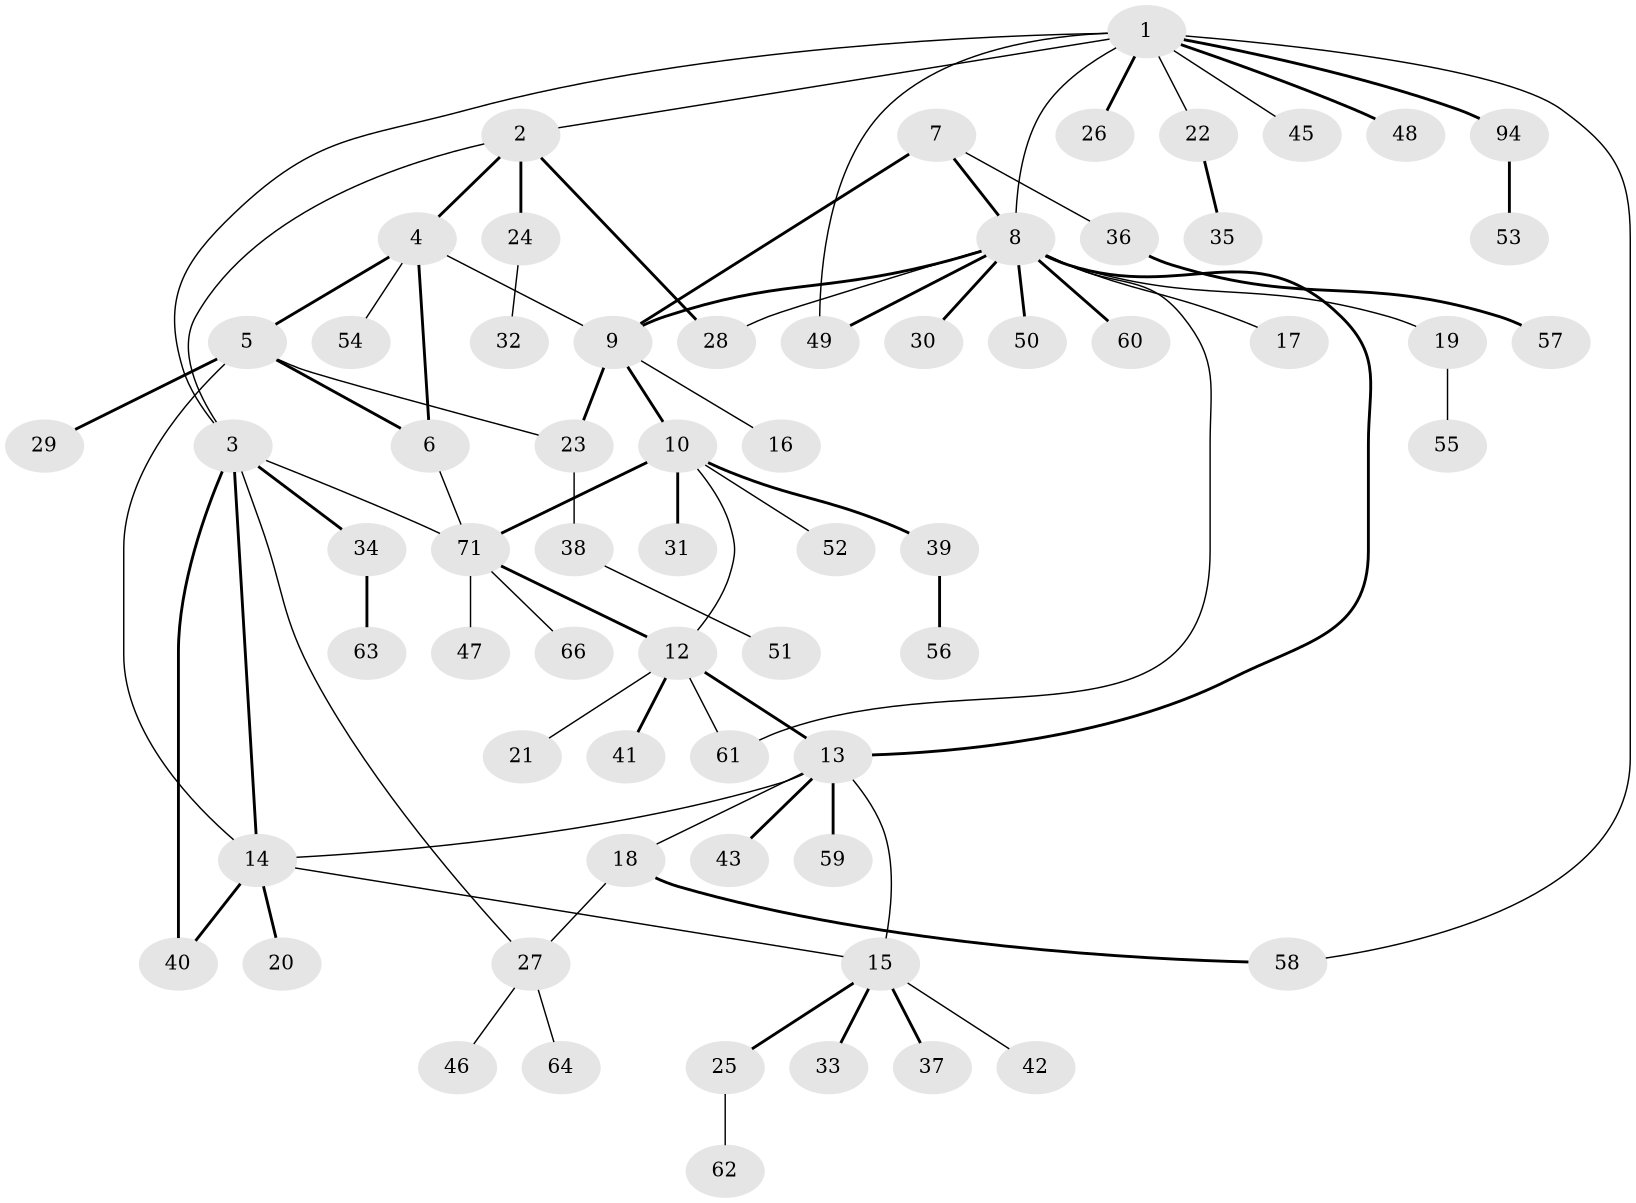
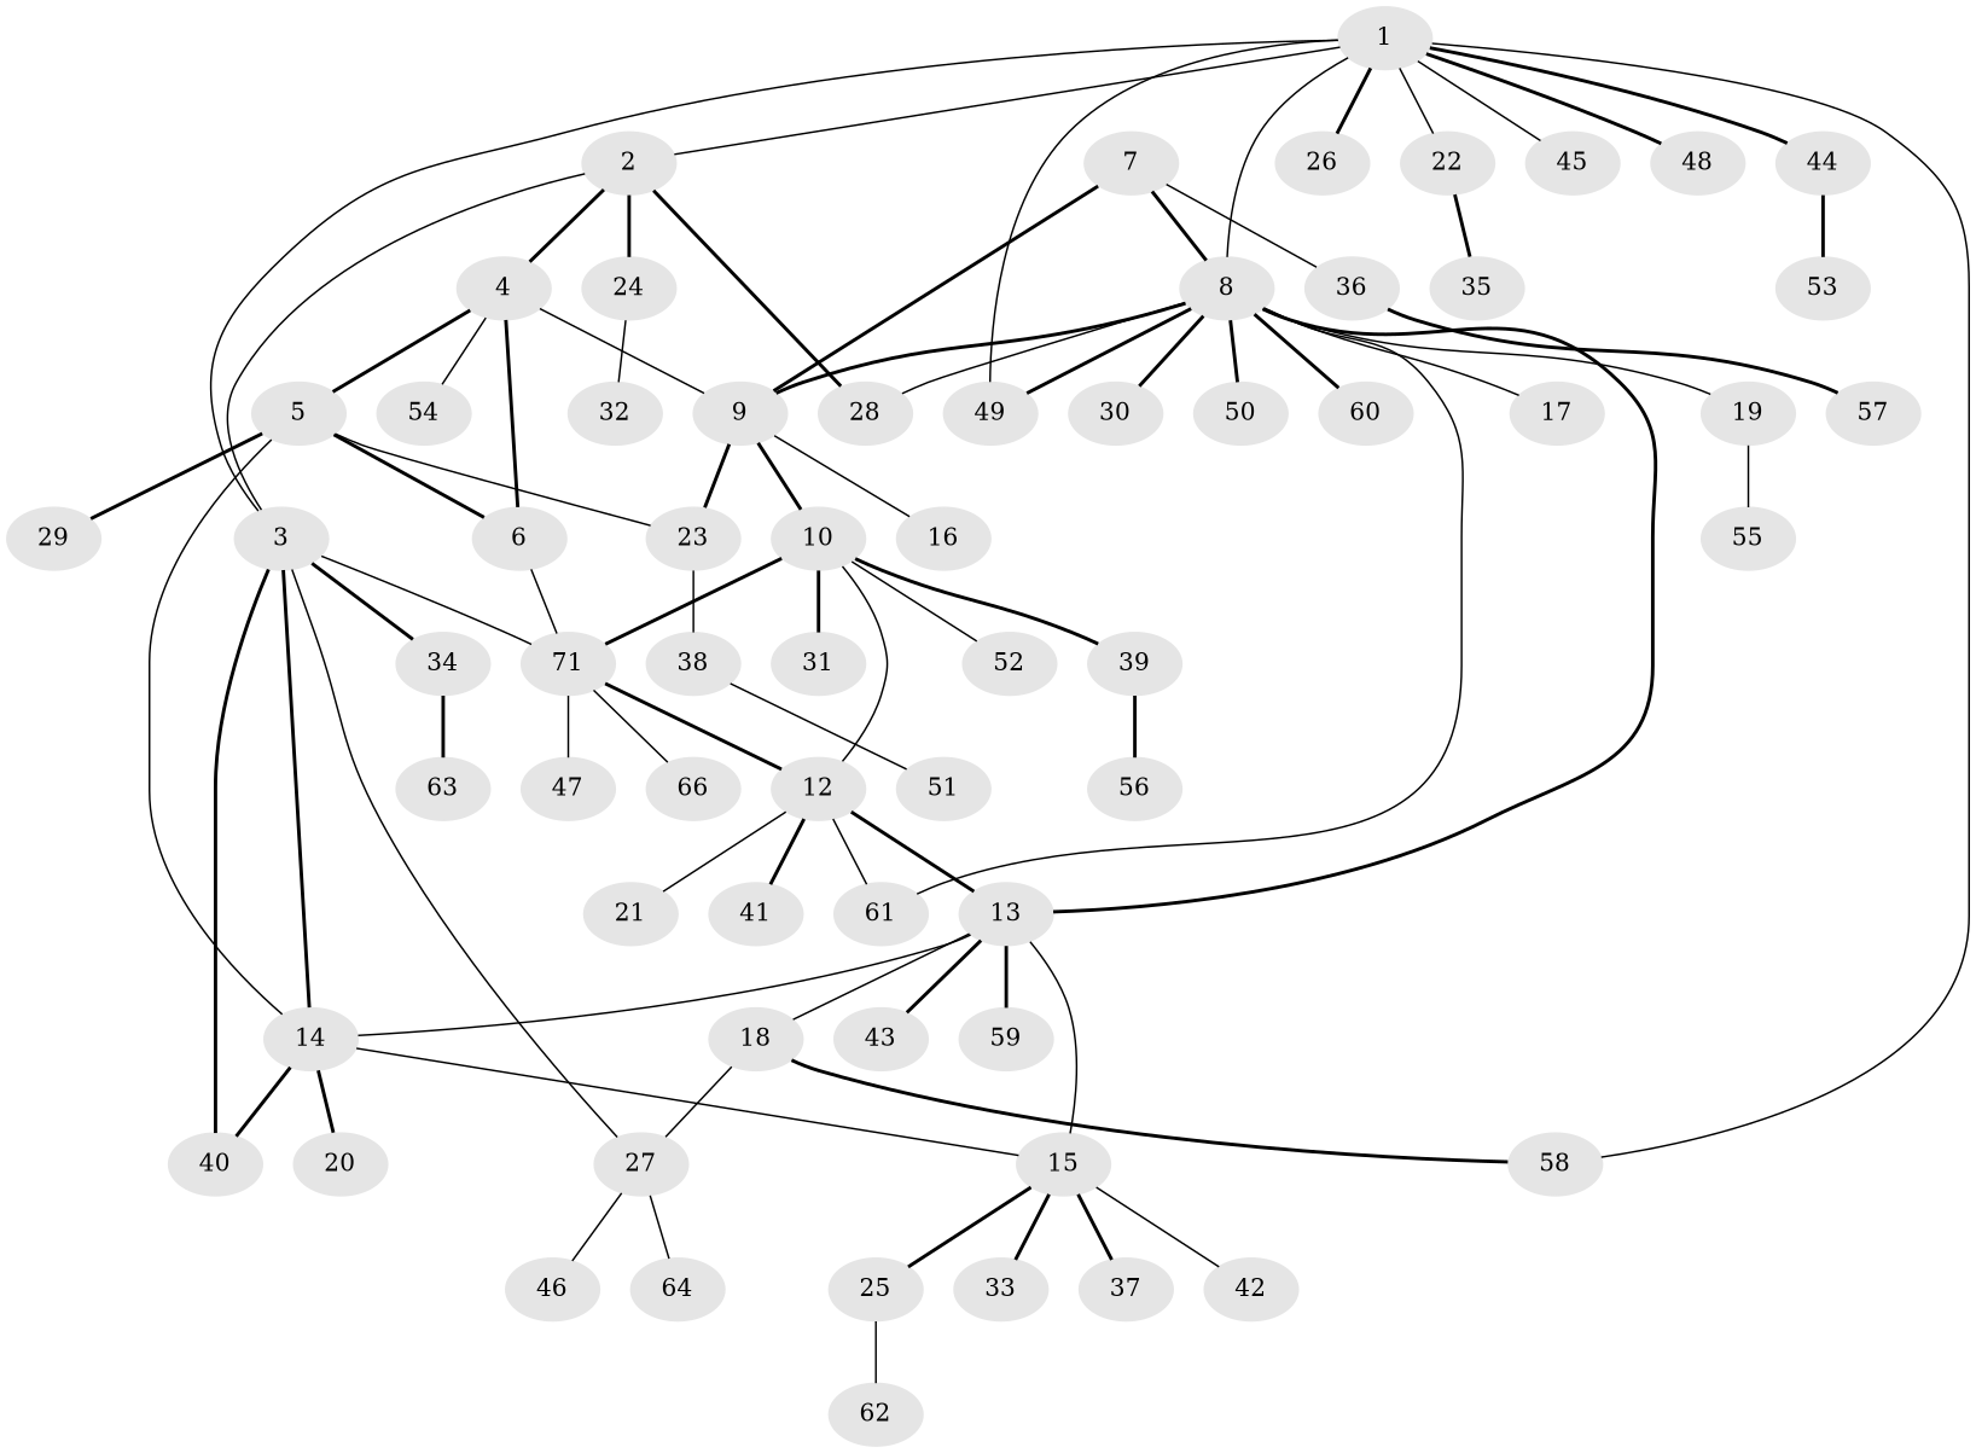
  graph {
    node [color=gray90 style=filled]
    edge [style=bold]
    1
    2
    3
    8
    22
    26
-   44 [label=94]
+   44
    45
    48
    49
    58
    4
    24
    28
    n15 [label=71]
    14
    27
    34
    40
    9
    13
    17
    19
    30
    50
    60
    61
    35
    53
    5
    6
    54
    32
    12
    47
    66
    15
    20
    46
    64
    63
    23
    29
    10
    16
    38
    7
    36
    57
    18
    43
    59
    55
    31
    39
    52
    21
    41
    56
    25
    33
    37
    42
    62
    51
    1 -- 2 [style=solid]
    1 -- 3 [style=solid]
    1 -- 8 [style=solid]
    1 -- 22 [style=solid]
    1 -- 26
    1 -- 44
    1 -- 45 [style=solid]
    1 -- 48
    1 -- 49 [style=solid]
    1 -- 58 [style=solid]
    2 -- 3 [style=solid]
    2 -- 4
    2 -- 24
    2 -- 28
    3 -- n15 [style=solid]
    3 -- 14
    3 -- 27 [style=solid]
    3 -- 34
    3 -- 40
    8 -- 49
    8 -- 28 [style=solid]
    8 -- 9
    8 -- 13
    8 -- 17 [style=solid]
    8 -- 19 [style=solid]
    8 -- 30
    8 -- 50
    8 -- 60
    8 -- 61 [style=solid]
    22 -- 35
    44 -- 53
    4 -- 9 [style=solid]
    4 -- 5
    4 -- 6
    4 -- 54 [style=solid]
    24 -- 32 [style=solid]
    n15 -- 12
    n15 -- 47 [style=solid]
    n15 -- 66 [style=solid]
    14 -- 40
    14 -- 15 [style=solid]
    14 -- 20
    27 -- 46 [style=solid]
    27 -- 64 [style=solid]
    34 -- 63
    9 -- 23
    9 -- 10
    9 -- 16 [style=solid]
    13 -- 14 [style=solid]
    13 -- 15 [style=solid]
    13 -- 18 [style=solid]
    13 -- 43
    13 -- 59
    19 -- 55 [style=solid]
    5 -- 14 [style=solid]
    5 -- 6
    5 -- 23 [style=solid]
    5 -- 29
    6 -- n15 [style=solid]
    12 -- 13
    12 -- 61 [style=solid]
    12 -- 21 [style=solid]
    12 -- 41
    15 -- 25
    15 -- 33
    15 -- 37
    15 -- 42 [style=solid]
    23 -- 38 [style=solid]
    10 -- n15
    10 -- 12 [style=solid]
    10 -- 31
    10 -- 39
    10 -- 52 [style=solid]
    38 -- 51 [style=solid]
    7 -- 8
    7 -- 9
    7 -- 36 [style=solid]
    36 -- 57
    18 -- 58
    18 -- 27 [style=solid]
    39 -- 56
    25 -- 62 [style=solid]
  }
